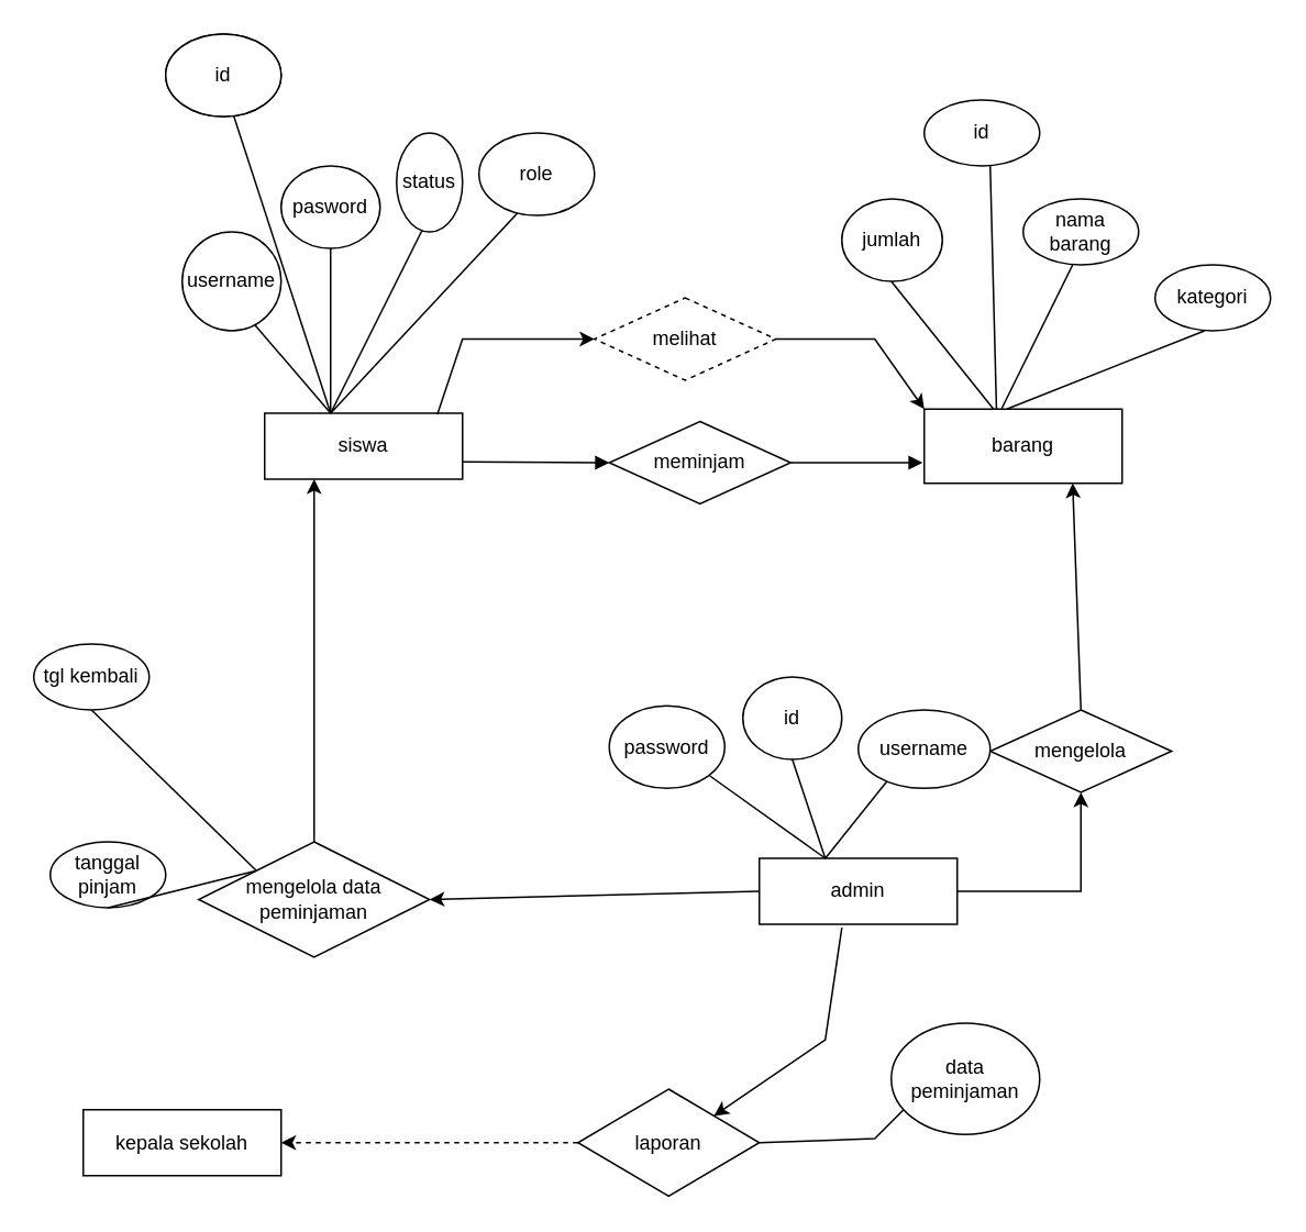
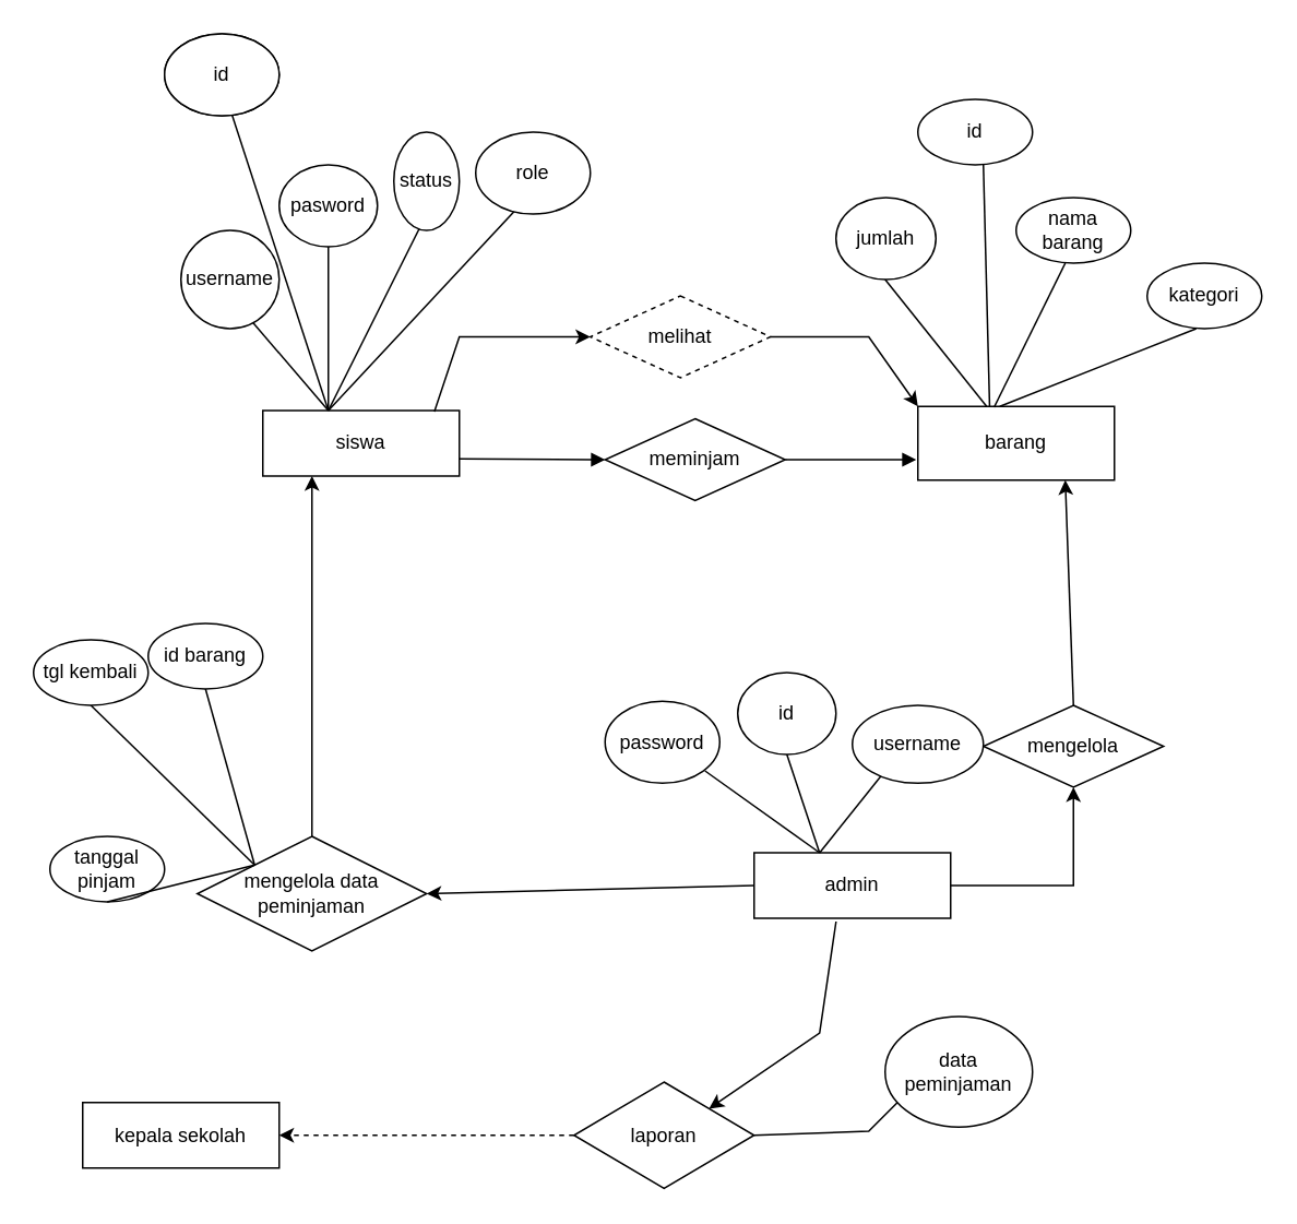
  <mxCell id="0" />
  <mxCell id="1" parent="0" />
  <mxCell id="2" value="siswa" style="rounded=0;whiteSpace=wrap;html=1;" vertex="1" parent="1"><mxGeometry x="160" y="250" width="120" height="40" as="geometry" /></mxCell>
  <mxCell id="3" value="meminjam" style="rhombus;whiteSpace=wrap;html=1;" vertex="1" parent="1"><mxGeometry x="369" y="255" width="110" height="50" as="geometry" /></mxCell>
  <mxCell id="4" value="" style="html=1;verticalAlign=bottom;endArrow=block;curved=0;rounded=0;entryX=0;entryY=0.5;entryDx=0;entryDy=0;" edge="1" parent="1" target="3"><mxGeometry width="80" relative="1" as="geometry"><mxPoint x="280" y="279.5" as="sourcePoint" /><mxPoint x="360" y="279.5" as="targetPoint" /></mxGeometry></mxCell>
  <mxCell id="5" value="" style="html=1;verticalAlign=bottom;endArrow=block;curved=0;rounded=0;" edge="1" parent="1"><mxGeometry width="80" relative="1" as="geometry"><mxPoint x="479" y="280" as="sourcePoint" /><mxPoint x="559" y="280" as="targetPoint" /><mxPoint as="offset" /></mxGeometry></mxCell>
  <mxCell id="6" value="barang" style="rounded=0;whiteSpace=wrap;html=1;" vertex="1" parent="1"><mxGeometry x="560" y="247.5" width="120" height="45" as="geometry" /></mxCell>
  <mxCell id="7" value="" style="endArrow=none;html=1;rounded=0;" edge="1" parent="1"><mxGeometry width="50" height="50" relative="1" as="geometry"><mxPoint x="200" y="250" as="sourcePoint" /><mxPoint x="140" y="180" as="targetPoint" /></mxGeometry></mxCell>
  <mxCell id="8" value="username" style="ellipse;whiteSpace=wrap;html=1;" vertex="1" parent="1"><mxGeometry x="110" y="140" width="60" height="60" as="geometry" /></mxCell>
  <mxCell id="9" value="" style="endArrow=none;html=1;rounded=0;entryX=0;entryY=0;entryDx=0;entryDy=0;" edge="1" parent="1"><mxGeometry width="50" height="50" relative="1" as="geometry"><mxPoint x="200" y="250" as="sourcePoint" /><mxPoint x="130.251" y="35.858" as="targetPoint" /></mxGeometry></mxCell>
  <mxCell id="10" value="" style="endArrow=none;html=1;rounded=0;" edge="1" parent="1"><mxGeometry width="50" height="50" relative="1" as="geometry"><mxPoint x="200" y="250" as="sourcePoint" /><mxPoint x="200" y="120" as="targetPoint" /></mxGeometry></mxCell>
  <mxCell id="11" value="id" style="ellipse;whiteSpace=wrap;html=1;" vertex="1" parent="1"><mxGeometry x="100" y="20" width="70" height="50" as="geometry" /></mxCell>
  <mxCell id="12" value="pasword" style="ellipse;whiteSpace=wrap;html=1;" vertex="1" parent="1"><mxGeometry x="170" y="100" width="60" height="50" as="geometry" /></mxCell>
  <mxCell id="13" value="" style="endArrow=none;html=1;rounded=0;" edge="1" parent="1"><mxGeometry width="50" height="50" relative="1" as="geometry"><mxPoint x="200" y="250" as="sourcePoint" /><mxPoint x="260" y="130" as="targetPoint" /></mxGeometry></mxCell>
  <mxCell id="14" value="" style="endArrow=none;html=1;rounded=0;" edge="1" parent="1"><mxGeometry width="50" height="50" relative="1" as="geometry"><mxPoint x="200" y="250" as="sourcePoint" /><mxPoint x="340" y="100" as="targetPoint" /></mxGeometry></mxCell>
  <mxCell id="15" value="status" style="ellipse;whiteSpace=wrap;html=1;" vertex="1" parent="1"><mxGeometry x="240" y="80" width="40" height="60" as="geometry" /></mxCell>
  <mxCell id="16" value="role" style="ellipse;whiteSpace=wrap;html=1;" vertex="1" parent="1"><mxGeometry x="290" y="80" width="70" height="50" as="geometry" /></mxCell>
  <mxCell id="17" value="" style="endArrow=none;html=1;rounded=0;exitX=0.365;exitY=0.026;exitDx=0;exitDy=0;exitPerimeter=0;" edge="1" parent="1"><mxGeometry width="50" height="50" relative="1" as="geometry"><mxPoint x="603.8" y="247.5" as="sourcePoint" /><mxPoint x="600" y="100" as="targetPoint" /></mxGeometry></mxCell>
  <mxCell id="18" value="" style="endArrow=none;html=1;rounded=0;" edge="1" parent="1" source="6"><mxGeometry width="50" height="50" relative="1" as="geometry"><mxPoint x="590" y="250" as="sourcePoint" /><mxPoint x="540" y="170" as="targetPoint" /></mxGeometry></mxCell>
  <mxCell id="19" value="" style="endArrow=none;html=1;rounded=0;exitX=0.388;exitY=0.011;exitDx=0;exitDy=0;exitPerimeter=0;" edge="1" parent="1" source="6"><mxGeometry width="50" height="50" relative="1" as="geometry"><mxPoint x="610" y="240" as="sourcePoint" /><mxPoint x="650" y="160" as="targetPoint" /></mxGeometry></mxCell>
  <mxCell id="20" value="" style="endArrow=classic;html=1;rounded=0;entryX=0;entryY=0.5;entryDx=0;entryDy=0;exitX=0.873;exitY=0.018;exitDx=0;exitDy=0;exitPerimeter=0;" edge="1" parent="1" source="2" target="21"><mxGeometry width="50" height="50" relative="1" as="geometry"><mxPoint x="240" y="250" as="sourcePoint" /><mxPoint x="360" y="200" as="targetPoint" /><Array as="points"><mxPoint x="280" y="205" /></Array></mxGeometry></mxCell>
  <mxCell id="21" value="melihat" style="rhombus;whiteSpace=wrap;html=1;dashed=1;" vertex="1" parent="1"><mxGeometry x="360" y="180" width="110" height="50" as="geometry" /></mxCell>
  <mxCell id="22" value="" style="endArrow=classic;html=1;rounded=0;exitX=1;exitY=0.5;exitDx=0;exitDy=0;entryX=0;entryY=0;entryDx=0;entryDy=0;" edge="1" parent="1" source="21" target="6"><mxGeometry width="50" height="50" relative="1" as="geometry"><mxPoint x="560" y="170" as="sourcePoint" /><mxPoint x="530" y="230" as="targetPoint" /><Array as="points"><mxPoint x="530" y="205" /></Array></mxGeometry></mxCell>
  <mxCell id="23" value="" style="endArrow=none;html=1;rounded=0;" edge="1" parent="1"><mxGeometry width="50" height="50" relative="1" as="geometry"><mxPoint x="610" y="247.5" as="sourcePoint" /><mxPoint x="730" y="200" as="targetPoint" /></mxGeometry></mxCell>
  <mxCell id="24" value="" style="endArrow=classic;html=1;rounded=0;exitX=0.5;exitY=0;exitDx=0;exitDy=0;entryX=0.75;entryY=1;entryDx=0;entryDy=0;" edge="1" parent="1" source="25" target="6"><mxGeometry width="50" height="50" relative="1" as="geometry"><mxPoint x="660" y="360" as="sourcePoint" /><mxPoint x="710" y="300" as="targetPoint" /></mxGeometry></mxCell>
  <mxCell id="25" value="mengelola" style="rhombus;whiteSpace=wrap;html=1;" vertex="1" parent="1"><mxGeometry x="600" y="430" width="110" height="50" as="geometry" /></mxCell>
  <mxCell id="26" value="admin" style="rounded=0;whiteSpace=wrap;html=1;" vertex="1" parent="1"><mxGeometry x="460" y="520" width="120" height="40" as="geometry" /></mxCell>
  <mxCell id="27" value="" style="endArrow=classic;html=1;rounded=0;exitX=1;exitY=0.5;exitDx=0;exitDy=0;entryX=0.5;entryY=1;entryDx=0;entryDy=0;" edge="1" parent="1" target="25" source="26"><mxGeometry width="50" height="50" relative="1" as="geometry"><mxPoint x="652.5" y="480" as="sourcePoint" /><mxPoint x="653" y="490" as="targetPoint" /><Array as="points"><mxPoint x="655" y="540" /></Array></mxGeometry></mxCell>
  <mxCell id="28" value="" style="endArrow=none;html=1;rounded=0;exitX=0.5;exitY=1;exitDx=0;exitDy=0;entryX=0;entryY=0;entryDx=0;entryDy=0;" edge="1" parent="1" source="41" target="29"><mxGeometry width="50" height="50" relative="1" as="geometry"><mxPoint x="420" y="420" as="sourcePoint" /><mxPoint x="340" y="340" as="targetPoint" /><Array as="points" /></mxGeometry></mxCell>
  <mxCell id="29" value="mengelola data peminjaman" style="rhombus;whiteSpace=wrap;html=1;" vertex="1" parent="1"><mxGeometry x="120" y="510" width="140" height="70" as="geometry" /></mxCell>
  <mxCell id="30" value="" style="endArrow=classic;html=1;rounded=0;exitX=0;exitY=0.5;exitDx=0;exitDy=0;entryX=1;entryY=0.5;entryDx=0;entryDy=0;" edge="1" parent="1" source="26" target="29"><mxGeometry width="50" height="50" relative="1" as="geometry"><mxPoint x="369" y="400" as="sourcePoint" /><mxPoint x="360" y="540" as="targetPoint" /></mxGeometry></mxCell>
  <mxCell id="31" value="kepala sekolah" style="rounded=0;whiteSpace=wrap;html=1;" vertex="1" parent="1"><mxGeometry x="50" y="672.5" width="120" height="40" as="geometry" /></mxCell>
  <mxCell id="32" value="" style="endArrow=classic;html=1;rounded=0;entryX=0.25;entryY=1;entryDx=0;entryDy=0;" edge="1" parent="1" source="29" target="2"><mxGeometry width="50" height="50" relative="1" as="geometry"><mxPoint x="240" y="460" as="sourcePoint" /><mxPoint x="100" y="490" as="targetPoint" /><Array as="points"><mxPoint x="190" y="438" /></Array></mxGeometry></mxCell>
  <mxCell id="33" value="id" style="ellipse;whiteSpace=wrap;html=1;" vertex="1" parent="1"><mxGeometry x="100" y="20" width="70" height="50" as="geometry" /></mxCell>
  <mxCell id="34" value="laporan" style="rhombus;whiteSpace=wrap;html=1;" vertex="1" parent="1"><mxGeometry x="350" y="660" width="110" height="65" as="geometry" /></mxCell>
  <mxCell id="35" value="" style="endArrow=classic;html=1;rounded=0;exitX=0.417;exitY=1.05;exitDx=0;exitDy=0;exitPerimeter=0;entryX=1;entryY=0;entryDx=0;entryDy=0;" edge="1" parent="1" source="26" target="34"><mxGeometry width="50" height="50" relative="1" as="geometry"><mxPoint x="510" y="340" as="sourcePoint" /><mxPoint x="450" y="640" as="targetPoint" /><Array as="points"><mxPoint x="500" y="630" /></Array></mxGeometry></mxCell>
  <mxCell id="36" value="" style="endArrow=classic;html=1;rounded=0;entryX=1;entryY=0.5;entryDx=0;entryDy=0;exitX=0;exitY=0.5;exitDx=0;exitDy=0;dashed=1;" edge="1" parent="1" source="34" target="31"><mxGeometry width="50" height="50" relative="1" as="geometry"><mxPoint x="500" y="360" as="sourcePoint" /><mxPoint x="450" y="360" as="targetPoint" /><Array as="points" /></mxGeometry></mxCell>
  <mxCell id="37" value="id" style="ellipse;whiteSpace=wrap;html=1;" vertex="1" parent="1"><mxGeometry x="560" y="60" width="70" height="40" as="geometry" /></mxCell>
  <mxCell id="38" value="nama barang" style="ellipse;whiteSpace=wrap;html=1;" vertex="1" parent="1"><mxGeometry x="620" y="120" width="70" height="40" as="geometry" /></mxCell>
  <mxCell id="39" value="kategori" style="ellipse;whiteSpace=wrap;html=1;" vertex="1" parent="1"><mxGeometry x="700" y="160" width="70" height="40" as="geometry" /></mxCell>
  <mxCell id="40" value="jumlah" style="ellipse;whiteSpace=wrap;html=1;" vertex="1" parent="1"><mxGeometry x="510" y="120" width="61" height="50" as="geometry" /></mxCell>
  <mxCell id="41" value="tgl kembali" style="ellipse;whiteSpace=wrap;html=1;" vertex="1" parent="1"><mxGeometry x="20" y="390" width="70" height="40" as="geometry" /></mxCell>
  <mxCell id="42" value="tanggal pinjam" style="ellipse;whiteSpace=wrap;html=1;" vertex="1" parent="1"><mxGeometry x="30" y="510" width="70" height="40" as="geometry" /></mxCell>
+ <mxCell id="43" value="id barang" style="ellipse;whiteSpace=wrap;html=1;" vertex="1" parent="1"><mxGeometry x="90" y="380" width="70" height="40" as="geometry" /></mxCell>
  <mxCell id="44" value="" style="endArrow=none;html=1;rounded=0;exitX=0.5;exitY=1;exitDx=0;exitDy=0;entryX=0;entryY=0;entryDx=0;entryDy=0;" edge="1" parent="1" source="42" target="29"><mxGeometry width="50" height="50" relative="1" as="geometry"><mxPoint x="90" y="560" as="sourcePoint" /><mxPoint x="49" y="616" as="targetPoint" /><Array as="points" /></mxGeometry></mxCell>
+ <mxCell id="45" value="" style="endArrow=none;html=1;rounded=0;entryX=0.5;entryY=1;entryDx=0;entryDy=0;exitX=0;exitY=0;exitDx=0;exitDy=0;" edge="1" parent="1" source="29" target="43"><mxGeometry width="50" height="50" relative="1" as="geometry"><mxPoint x="120" y="540" as="sourcePoint" /><mxPoint x="65" y="556" as="targetPoint" /></mxGeometry></mxCell>
  <mxCell id="46" value="" style="endArrow=none;html=1;rounded=0;exitX=1;exitY=0.5;exitDx=0;exitDy=0;" edge="1" parent="1" source="34"><mxGeometry width="50" height="50" relative="1" as="geometry"><mxPoint x="400" y="410" as="sourcePoint" /><mxPoint x="530" y="690" as="targetPoint" /><Array as="points"><mxPoint x="530" y="690" /><mxPoint x="550" y="670" /></Array></mxGeometry></mxCell>
  <mxCell id="47" value="data peminjaman" style="ellipse;whiteSpace=wrap;html=1;" vertex="1" parent="1"><mxGeometry x="540" y="620" width="90" height="67.5" as="geometry" /></mxCell>
  <mxCell id="48" value="" style="endArrow=none;html=1;rounded=0;exitX=0.333;exitY=0;exitDx=0;exitDy=0;exitPerimeter=0;" edge="1" parent="1" source="26"><mxGeometry width="50" height="50" relative="1" as="geometry"><mxPoint x="400" y="410" as="sourcePoint" /><mxPoint x="480" y="460" as="targetPoint" /></mxGeometry></mxCell>
  <mxCell id="49" value="id" style="ellipse;whiteSpace=wrap;html=1;" vertex="1" parent="1"><mxGeometry x="450" y="410" width="60" height="50" as="geometry" /></mxCell>
  <mxCell id="50" value="" style="endArrow=none;html=1;rounded=0;" edge="1" parent="1"><mxGeometry width="50" height="50" relative="1" as="geometry"><mxPoint x="500" y="520" as="sourcePoint" /><mxPoint x="540" y="470" as="targetPoint" /><Array as="points" /></mxGeometry></mxCell>
  <mxCell id="51" value="username" style="ellipse;whiteSpace=wrap;html=1;" vertex="1" parent="1"><mxGeometry x="520" y="430" width="80" height="47.5" as="geometry" /></mxCell>
  <mxCell id="52" value="" style="endArrow=none;html=1;rounded=0;" edge="1" parent="1"><mxGeometry width="50" height="50" relative="1" as="geometry"><mxPoint x="500" y="520" as="sourcePoint" /><mxPoint x="430" y="470" as="targetPoint" /></mxGeometry></mxCell>
  <mxCell id="53" value="password" style="ellipse;whiteSpace=wrap;html=1;" vertex="1" parent="1"><mxGeometry x="369" y="427.5" width="70" height="50" as="geometry" /></mxCell>
